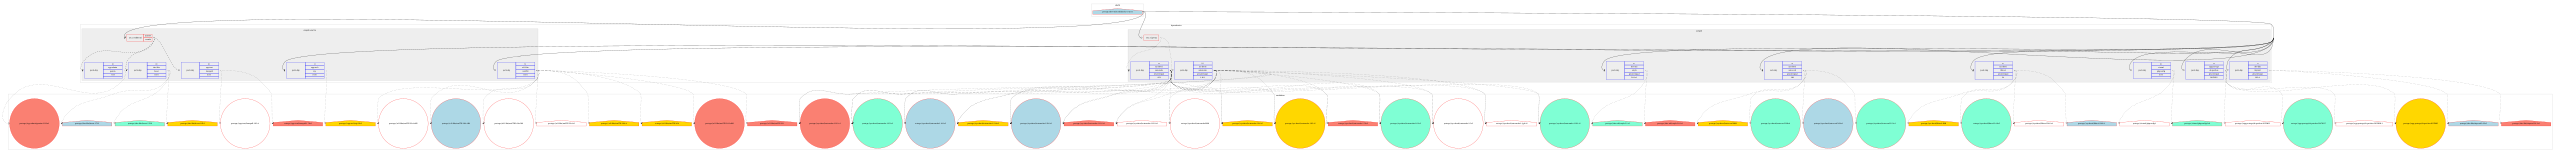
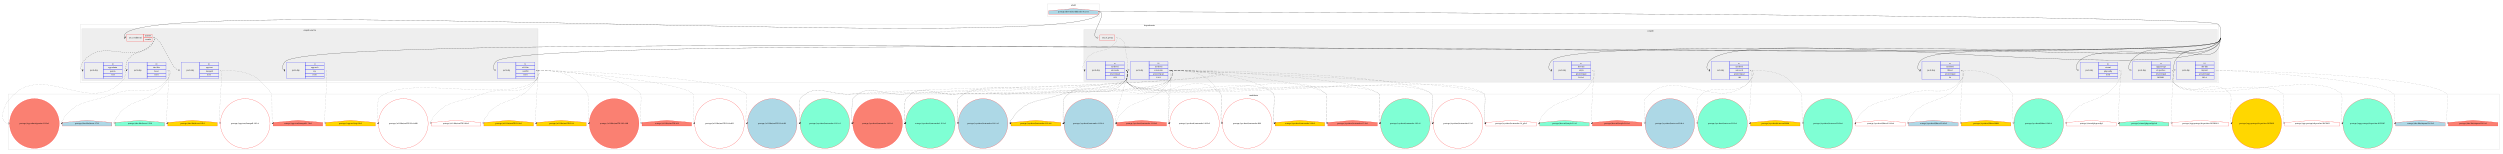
  digraph {
    compound=true
    concentrate=true
    fontname="Noto Serif"
    fontsize=10
    newrank=true
    rankdir=TB
    ranksep=1.5
    node [color=red fontname="Noto Serif" fontsize=10 shape=house style=filled]
    edge [arrowhead=odot fontname="Noto Serif" headport=w style=dotted tailport=e weight=100]
    n1 [fillcolor=lightblue label="portage://dev-util/codeblocks-17.12-r1" width=4]
    n2 [color=blue label=<<TABLE BORDER="0" CELLBORDER="1" CELLSPACING="0" CELLPADDING="4" WIDTH="220"><TR><TD ROWSPAN="6" CELLPADDING="30">pack_dep</TD></TR><TR><TD WIDTH="110">no</TD></TR><TR><TD>sys-devel</TD></TR><TR><TD>automake</TD></TR><TR><TD>greaterequal</TD></TR><TR><TD>1.16.1</TD></TR></TABLE>> shape=none style=""]
    n3 [color=blue label=<<TABLE BORDER="0" CELLBORDER="1" CELLSPACING="0" CELLPADDING="4" WIDTH="220"><TR><TD ROWSPAN="6" CELLPADDING="30">pack_dep</TD></TR><TR><TD WIDTH="110">no</TD></TR><TR><TD>sys-devel</TD></TR><TR><TD>automake</TD></TR><TR><TD>greaterequal</TD></TR><TR><TD>1.15.1</TD></TR></TABLE>> shape=none style=""]
    n4 [label=<<TABLE BORDER="0" CELLBORDER="1" CELLSPACING="0" CELLPADDING="4"><TR><TD CELLPADDING="10">any_of_group</TD></TR></TABLE>> shape=none style=""]
    n5 [color=blue label=<<TABLE BORDER="0" CELLBORDER="1" CELLSPACING="0" CELLPADDING="4" WIDTH="220"><TR><TD ROWSPAN="6" CELLPADDING="30">pack_dep</TD></TR><TR><TD WIDTH="110">no</TD></TR><TR><TD>app-portage</TD></TR><TR><TD>elt-patches</TD></TR><TR><TD>greaterequal</TD></TR><TR><TD>20170815</TD></TR></TABLE>> shape=none style=""]
    n6 [color=blue label=<<TABLE BORDER="0" CELLBORDER="1" CELLSPACING="0" CELLPADDING="4" WIDTH="220"><TR><TD ROWSPAN="6" CELLPADDING="30">pack_dep</TD></TR><TR><TD WIDTH="110">no</TD></TR><TR><TD>dev-libs</TD></TR><TR><TD>tinyxml</TD></TR><TR><TD>greaterequal</TD></TR><TR><TD>2.6.2-r3</TD></TR></TABLE>> shape=none style=""]
    n7 [color=blue label=<<TABLE BORDER="0" CELLBORDER="1" CELLSPACING="0" CELLPADDING="4" WIDTH="220"><TR><TD ROWSPAN="6" CELLPADDING="30">pack_dep</TD></TR><TR><TD WIDTH="110">no</TD></TR><TR><TD>dev-util</TD></TR><TR><TD>astyle</TD></TR><TR><TD>greaterequal</TD></TR><TR><TD>3.0.1-r1</TD></TR></TABLE>> shape=none style=""]
    n8 [color=blue label=<<TABLE BORDER="0" CELLBORDER="1" CELLSPACING="0" CELLPADDING="4" WIDTH="220"><TR><TD ROWSPAN="6" CELLPADDING="30">pack_dep</TD></TR><TR><TD WIDTH="110">no</TD></TR><TR><TD>sys-devel</TD></TR><TR><TD>autoconf</TD></TR><TR><TD>greaterequal</TD></TR><TR><TD>2.69</TD></TR></TABLE>> shape=none style=""]
    n9 [color=blue label=<<TABLE BORDER="0" CELLBORDER="1" CELLSPACING="0" CELLPADDING="4" WIDTH="220"><TR><TD ROWSPAN="6" CELLPADDING="30">pack_dep</TD></TR><TR><TD WIDTH="110">no</TD></TR><TR><TD>sys-devel</TD></TR><TR><TD>libtool</TD></TR><TR><TD>greaterequal</TD></TR><TR><TD>2.4</TD></TR></TABLE>> shape=none style=""]
    n10 [color=blue label=<<TABLE BORDER="0" CELLBORDER="1" CELLSPACING="0" CELLPADDING="4" WIDTH="220"><TR><TD ROWSPAN="6" CELLPADDING="30">pack_dep</TD></TR><TR><TD WIDTH="110">no</TD></TR><TR><TD>virtual</TD></TR><TR><TD>pkgconfig</TD></TR><TR><TD>none</TD></TR><TR><TD></TD></TR></TABLE>> shape=none style=""]
    n11 [color=blue label=<<TABLE BORDER="0" CELLBORDER="1" CELLSPACING="0" CELLPADDING="4" WIDTH="220"><TR><TD ROWSPAN="6" CELLPADDING="30">pack_dep</TD></TR><TR><TD WIDTH="110">no</TD></TR><TR><TD>app-text</TD></TR><TR><TD>hunspell</TD></TR><TR><TD>none</TD></TR><TR><TD></TD></TR></TABLE>> shape=none style=""]
    n12 [color=blue label=<<TABLE BORDER="0" CELLBORDER="1" CELLSPACING="0" CELLPADDING="4" WIDTH="220"><TR><TD ROWSPAN="6" CELLPADDING="30">pack_dep</TD></TR><TR><TD WIDTH="110">no</TD></TR><TR><TD>app-admin</TD></TR><TR><TD>gamin</TD></TR><TR><TD>none</TD></TR><TR><TD></TD></TR></TABLE>> shape=none style=""]
    n13 [color=blue label=<<TABLE BORDER="0" CELLBORDER="1" CELLSPACING="0" CELLPADDING="4" WIDTH="220"><TR><TD ROWSPAN="6" CELLPADDING="30">pack_dep</TD></TR><TR><TD WIDTH="110">no</TD></TR><TR><TD>dev-libs</TD></TR><TR><TD>boost</TD></TR><TR><TD>none</TD></TR><TR><TD></TD></TR></TABLE>> shape=none style=""]
    n14 [label=<<TABLE BORDER="0" CELLBORDER="1" CELLSPACING="0" CELLPADDING="4"><TR><TD ROWSPAN="3" CELLPADDING="10">use_conditional</TD></TR><TR><TD>positive</TD></TR><TR><TD>contrib</TD></TR></TABLE>> shape=none style=""]
    n15 [color=blue label=<<TABLE BORDER="0" CELLBORDER="1" CELLSPACING="0" CELLPADDING="4" WIDTH="220"><TR><TD ROWSPAN="6" CELLPADDING="30">pack_dep</TD></TR><TR><TD WIDTH="110">no</TD></TR><TR><TD>app-arch</TD></TR><TR><TD>zip</TD></TR><TR><TD>none</TD></TR><TR><TD></TD></TR></TABLE>> shape=none style=""]
    n16 [color=blue label=<<TABLE BORDER="0" CELLBORDER="1" CELLSPACING="0" CELLPADDING="4" WIDTH="220"><TR><TD ROWSPAN="6" CELLPADDING="30">pack_dep</TD></TR><TR><TD WIDTH="110">no</TD></TR><TR><TD>x11-libs</TD></TR><TR><TD>wxGTK</TD></TR><TR><TD>none</TD></TR><TR><TD></TD></TR></TABLE>> shape=none style=""]
-   n17 [fillcolor=white label="portage://sys-devel/automake-1.10.3-r3" width=4]
+   n17 [fillcolor=white label="portage://sys-devel/automake-1.10.3-r3" shape=circle width=4]
    n18 [fillcolor=salmon label="portage://sys-devel/automake-1.11.6-r3" width=4]
    n19 [fillcolor=lightblue label="portage://sys-devel/automake-1.12.6-r2" shape=circle width=4]
    n20 [fillcolor=gold label="portage://sys-devel/automake-1.13.4-r2" width=4]
    n21 [fillcolor=lightblue label="portage://sys-devel/automake-1.14.1-r2" shape=circle width=4]
    n22 [fillcolor=aquamarine label="portage://sys-devel/automake-1.15.1-r2" shape=circle width=4]
    n23 [fillcolor=salmon label="portage://sys-devel/automake-1.16.1-r1" shape=circle width=4]
    n24 [fillcolor=aquamarine label="portage://sys-devel/automake-1.16.1-r2" shape=circle width=4]
    n25 [fillcolor=white label="portage://sys-devel/automake-1.4_p6-r2" width=4]
    n26 [fillcolor=white label="portage://sys-devel/automake-1.5-r2" shape=circle width=4]
    n27 [fillcolor=aquamarine label="portage://sys-devel/automake-1.6.3-r2" shape=circle width=4]
    n28 [fillcolor=salmon label="portage://sys-devel/automake-1.7.9-r3" width=4]
-   n29 [fillcolor=gold label="portage://sys-devel/automake-1.8.5-r5" shape=circle width=4]
    n30 [fillcolor=gold label="portage://sys-devel/automake-1.9.6-r5" width=4]
    n31 [fillcolor=white label="portage://sys-devel/automake-9999" shape=circle width=4]
    n32 [fillcolor=aquamarine label="portage://app-portage/elt-patches-20170317" shape=circle width=4]
    n33 [fillcolor=white label="portage://app-portage/elt-patches-20170422" width=4]
    n34 [fillcolor=gold label="portage://app-portage/elt-patches-20170815" shape=circle width=4]
    n35 [fillcolor=white label="portage://app-portage/elt-patches-20170826.1" width=4]
    n36 [fillcolor=salmon label="portage://dev-libs/tinyxml-2.6.2-r2" width=4]
    n37 [fillcolor=lightblue label="portage://dev-libs/tinyxml-2.6.2-r3" width=4]
    n38 [fillcolor=salmon label="portage://dev-util/astyle-3.0.1-r1" width=4]
    n39 [fillcolor=aquamarine label="portage://dev-util/astyle-3.1-r2" width=4]
    n40 [fillcolor=aquamarine label="portage://sys-devel/autoconf-2.13-r1" shape=circle width=4]
    n41 [fillcolor=lightblue label="portage://sys-devel/autoconf-2.64-r1" shape=circle width=4]
    n42 [fillcolor=aquamarine label="portage://sys-devel/autoconf-2.69-r4" shape=circle width=4]
    n43 [fillcolor=gold label="portage://sys-devel/autoconf-9999" width=4]
    n44 [fillcolor=lightblue label="portage://sys-devel/libtool-2.4.6-r3" width=4]
    n45 [fillcolor=white label="portage://sys-devel/libtool-2.4.6-r4" width=4]
    n46 [fillcolor=aquamarine label="portage://sys-devel/libtool-2.4.6-r5" shape=circle width=4]
    n47 [fillcolor=gold label="portage://sys-devel/libtool-9999" width=4]
    n48 [fillcolor=aquamarine label="portage://virtual/pkgconfig-0-r8" width=4]
    n49 [fillcolor=white label="portage://virtual/pkgconfig-1" width=4]
    n50 [fillcolor=salmon label="portage://app-admin/gamin-0.1.10-r1" shape=circle width=4]
    n51 [fillcolor=white label="portage://app-text/hunspell-1.6.2-r1" shape=circle width=4]
    n52 [fillcolor=salmon label="portage://app-text/hunspell-1.7.0-r1" width=4]
    n53 [fillcolor=gold label="portage://dev-libs/boost-1.65.0" width=4]
    n54 [fillcolor=aquamarine label="portage://dev-libs/boost-1.70.0" width=4]
    n55 [fillcolor=lightblue label="portage://dev-libs/boost-1.71.0" width=4]
    n56 [fillcolor=gold label="portage://app-arch/zip-3.0-r3" width=4]
    n57 [fillcolor=salmon label="portage://x11-libs/wxGTK-3.0.3" width=4]
    n58 [fillcolor=salmon label="portage://x11-libs/wxGTK-3.0.3-r300" shape=circle width=4]
    n59 [fillcolor=gold label="portage://x11-libs/wxGTK-3.0.4" width=4]
    n60 [fillcolor=gold label="portage://x11-libs/wxGTK-3.0.4-r1" width=4]
    n61 [fillcolor=white label="portage://x11-libs/wxGTK-3.0.4-r2" width=4]
    n62 [fillcolor=white label="portage://x11-libs/wxGTK-3.0.4-r300" shape=circle width=4]
    n63 [fillcolor=lightblue label="portage://x11-libs/wxGTK-3.0.4-r301" shape=circle width=4]
    n64 [fillcolor=white label="portage://x11-libs/wxGTK-3.0.4-r302" shape=circle width=4]
    subgraph cluster_1 {
      color=gray
      label=<<i>dependencies</i>>
      subgraph cluster_2 {
        color=gray
        fillcolor="#eeeeee"
        label=<<i>compile</i>>
        style=filled
        subgraph sub_3 {
          color=gray
          fillcolor="#eeeeee"
          label=<<i>compile</i>>
          style=filled
          n4
          subgraph sub_4 {
            color=gray
            fillcolor="#eeeeee"
            label=<<i>compile</i>>
            style=filled
            n2
          }
          subgraph sub_5 {
            color=gray
            fillcolor="#eeeeee"
            label=<<i>compile</i>>
            style=filled
            n3
          }
        }
        subgraph sub_6 {
          color=gray
          fillcolor="#eeeeee"
          label=<<i>compile</i>>
          style=filled
          n5
        }
        subgraph sub_7 {
          color=gray
          fillcolor="#eeeeee"
          label=<<i>compile</i>>
          style=filled
          n6
        }
        subgraph sub_8 {
          color=gray
          fillcolor="#eeeeee"
          label=<<i>compile</i>>
          style=filled
          n7
        }
        subgraph sub_9 {
          color=gray
          fillcolor="#eeeeee"
          label=<<i>compile</i>>
          style=filled
          n8
        }
        subgraph sub_10 {
          color=gray
          fillcolor="#eeeeee"
          label=<<i>compile</i>>
          style=filled
          n9
        }
        subgraph sub_11 {
          color=gray
          fillcolor="#eeeeee"
          label=<<i>compile</i>>
          style=filled
          n10
        }
      }
      subgraph cluster_12 {
        color=gray
        fillcolor="#eeeeee"
        label=<<i>compile and run</i>>
        style=filled
        subgraph sub_13 {
          color=gray
          fillcolor="#eeeeee"
          label=<<i>compile and run</i>>
          style=filled
          n14
          subgraph sub_14 {
            color=gray
            fillcolor="#eeeeee"
            label=<<i>compile and run</i>>
            style=filled
            n11
          }
          subgraph sub_15 {
            color=gray
            fillcolor="#eeeeee"
            label=<<i>compile and run</i>>
            style=filled
            n12
          }
          subgraph sub_16 {
            color=gray
            fillcolor="#eeeeee"
            label=<<i>compile and run</i>>
            style=filled
            n13
          }
        }
        subgraph sub_17 {
          color=gray
          fillcolor="#eeeeee"
          label=<<i>compile and run</i>>
          style=filled
          n15
        }
        subgraph sub_18 {
          color=gray
          fillcolor="#eeeeee"
          label=<<i>compile and run</i>>
          style=filled
          n16
        }
      }
      subgraph cluster_19 {
        color=gray
        fillcolor="#eeeeee"
        label=<<i>run</i>>
        style=filled
      }
    }
    subgraph cluster_20 {
      color=gray
      label=<<i>ebuild</i>>
      rank=same
      n1
    }
    subgraph cluster_21 {
      color=gray
      label=<<i>candidates</i>>
      rank=same
      subgraph sub_22 {
        color=black
        label=<<i>candidates</i>>
        nodesep=1
        rank=same
        n17
        n18
        n19
        n20
        n21
        n22
        n23
        n24
        n25
        n26
        n27
        n28
-       n29
        n30
        n31
      }
      subgraph sub_23 {
        color=black
        label=<<i>candidates</i>>
        nodesep=1
        rank=same
        n17
        n18
        n19
        n20
        n21
        n22
        n23
        n24
        n25
        n26
        n27
        n28
-       n29
        n30
        n31
      }
      subgraph sub_24 {
        color=black
        label=<<i>candidates</i>>
        nodesep=1
        rank=same
        n32
        n33
        n34
        n35
      }
      subgraph sub_25 {
        color=black
        label=<<i>candidates</i>>
        nodesep=1
        rank=same
        n36
        n37
      }
      subgraph sub_26 {
        color=black
        label=<<i>candidates</i>>
        nodesep=1
        rank=same
        n38
        n39
      }
      subgraph sub_27 {
        color=black
        label=<<i>candidates</i>>
        nodesep=1
        rank=same
        n40
        n41
        n42
        n43
      }
      subgraph sub_28 {
        color=black
        label=<<i>candidates</i>>
        nodesep=1
        rank=same
        n44
        n45
        n46
        n47
      }
      subgraph sub_29 {
        color=black
        label=<<i>candidates</i>>
        nodesep=1
        rank=same
        n48
        n49
      }
      subgraph sub_30 {
        color=black
        label=<<i>candidates</i>>
        nodesep=1
        rank=same
        n50
      }
      subgraph sub_31 {
        color=black
        label=<<i>candidates</i>>
        nodesep=1
        rank=same
        n51
        n52
      }
      subgraph sub_32 {
        color=black
        label=<<i>candidates</i>>
        nodesep=1
        rank=same
        n53
        n54
        n55
      }
      subgraph sub_33 {
        color=black
        label=<<i>candidates</i>>
        nodesep=1
        rank=same
        n56
      }
      subgraph sub_34 {
        color=black
        label=<<i>candidates</i>>
        nodesep=1
        rank=same
        n57
        n58
        n59
        n60
        n61
        n62
        n63
        n64
      }
    }
    n1 -> n4 [style=solid weight=20]
    n1 -> n5 [style=solid weight=20]
    n1 -> n6 [style=solid weight=20]
    n1 -> n7 [arrowhead=tee style=solid weight=20]
    n1 -> n8 [arrowhead=tee style=solid weight=20]
    n1 -> n9 [arrowhead=tee style=solid weight=20]
    n1 -> n10 [style=solid weight=20]
    n1 -> n14 [arrowhead=tee style=solid weight=20]
    n1 -> n15 [arrowhead=tee style=solid weight=20]
    n1 -> n16 [style=solid weight=20]
    n2 -> n17 [arrowhead=tee]
    n2 -> n18
    n2 -> n19 [arrowhead=tee]
    n2 -> n20 [arrowhead=tee]
    n2 -> n21
    n2 -> n22 [arrowhead=tee]
    n2 -> n23
    n2 -> n24 [arrowhead=tee]
    n2 -> n25
    n2 -> n26 [arrowhead=tee]
    n2 -> n27 [arrowhead=tee]
    n2 -> n28
-   n2 -> n29
    n2 -> n30
    n2 -> n31
    n3 -> n17
    n3 -> n18 [arrowhead=tee]
    n3 -> n19 [arrowhead=tee]
    n3 -> n20
    n3 -> n21
    n3 -> n22 [arrowhead=tee]
    n3 -> n23 [arrowhead=tee]
    n3 -> n24
    n3 -> n25 [arrowhead=tee]
    n3 -> n26
    n3 -> n27
    n3 -> n28
-   n3 -> n29 [arrowhead=tee]
    n3 -> n30 [arrowhead=tee]
    n3 -> n31
    n4 -> n2 [weight=20]
    n4 -> n3 [arrowhead=tee weight=20]
    n5 -> n32 [arrowhead=tee]
    n5 -> n33
    n5 -> n34 [arrowhead=tee]
    n5 -> n35
    n6 -> n36
    n6 -> n37 [arrowhead=tee]
    n7 -> n38 [arrowhead=tee]
    n7 -> n39 [arrowhead=tee]
    n8 -> n40
    n8 -> n41
    n8 -> n42
    n8 -> n43 [arrowhead=tee]
    n9 -> n44
    n9 -> n45 [arrowhead=tee]
    n9 -> n46
    n9 -> n47
    n10 -> n48 [arrowhead=tee]
    n10 -> n49
    n11 -> n51
    n11 -> n52 [arrowhead=tee]
    n12 -> n50
    n13 -> n53 [arrowhead=tee]
    n13 -> n54
    n13 -> n55 [arrowhead=tee]
    n14 -> n11 [style=dashed weight=20]
    n14 -> n12 [arrowhead=tee style=dashed weight=20]
    n14 -> n13 [arrowhead=tee style=dashed weight=20]
    n15 -> n56
    n16 -> n57
    n16 -> n58 [arrowhead=tee]
    n16 -> n59 [arrowhead=tee]
    n16 -> n60
    n16 -> n61
    n16 -> n62 [arrowhead=tee]
    n16 -> n63 [arrowhead=tee]
    n16 -> n64 [arrowhead=tee]
  }
